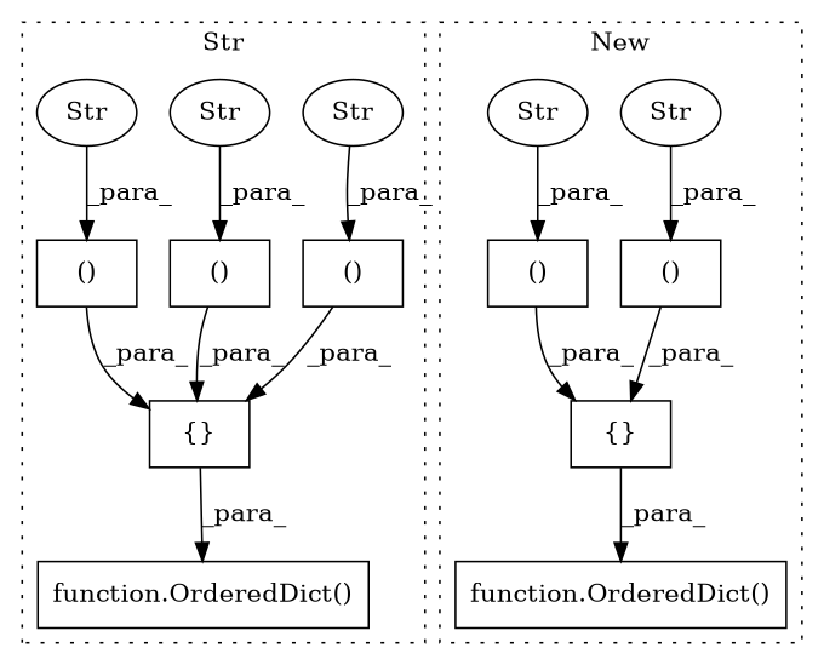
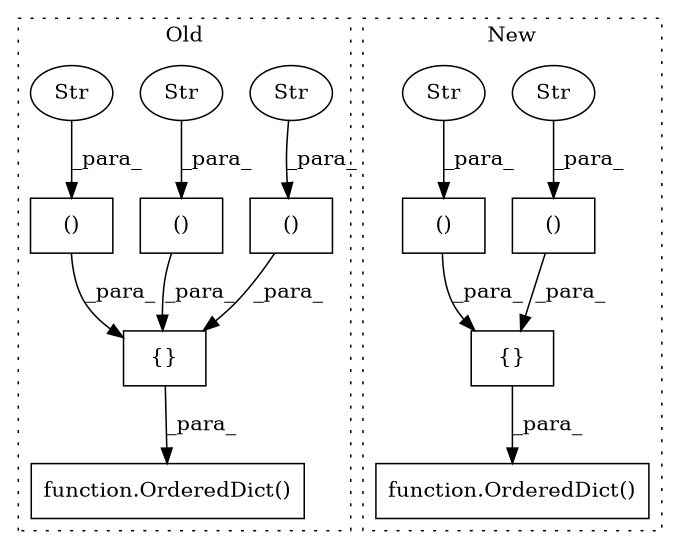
  digraph {
    node [a=54 l=8 shape=box]
    n1 [a=75 l="12,1" label="function.OrderedDict()" s="21851,23280"]
    n2 [a=59 l="1,0" label="{}" s="21863,23267"]
    n3 [label="()" s=22111]
    n4 [a=66 l=10 label=Str s=22101 shape=ellipse]
    n5 [label="()" s=22054]
    n6 [a=66 l=10 label=Str s=22044 shape=ellipse]
    n7 [l=12 label="()" s=21993]
    n8 [a=66 l=14 label=Str s=21979 shape=ellipse]
    n9 [a=75 l="12,1" label="function.OrderedDict()" s="11296,11577"]
    n10 [l=11 label="()" s=11493]
    n11 [a=66 l=10 label=Str s=11483 shape=ellipse]
    n12 [a=59 l="1,0" label="{}" s="11308,11565"]
    n13 [label="()" s=11378]
    n14 [a=66 l=11 label=Str s=11367 shape=ellipse]
    subgraph cluster_1 {
-     label=Str
+     label=Old
      style=dotted
      n1
      n2
      n3
      n4
      n5
      n6
      n7
      n8
    }
    subgraph cluster_2 {
      label=New
      style=dotted
      n9
      n10
      n11
      n12
      n13
      n14
    }
    n2 -> n1 [label=_para_]
    n3 -> n2 [label=_para_]
    n4 -> n3 [label=_para_]
    n5 -> n2 [label=_para_]
    n6 -> n5 [label=_para_]
    n7 -> n2 [label=_para_]
    n8 -> n7 [label=_para_]
    n10 -> n12 [label=_para_]
    n11 -> n10 [label=_para_]
    n12 -> n9 [label=_para_]
    n13 -> n12 [label=_para_]
    n14 -> n13 [label=_para_]
  }
